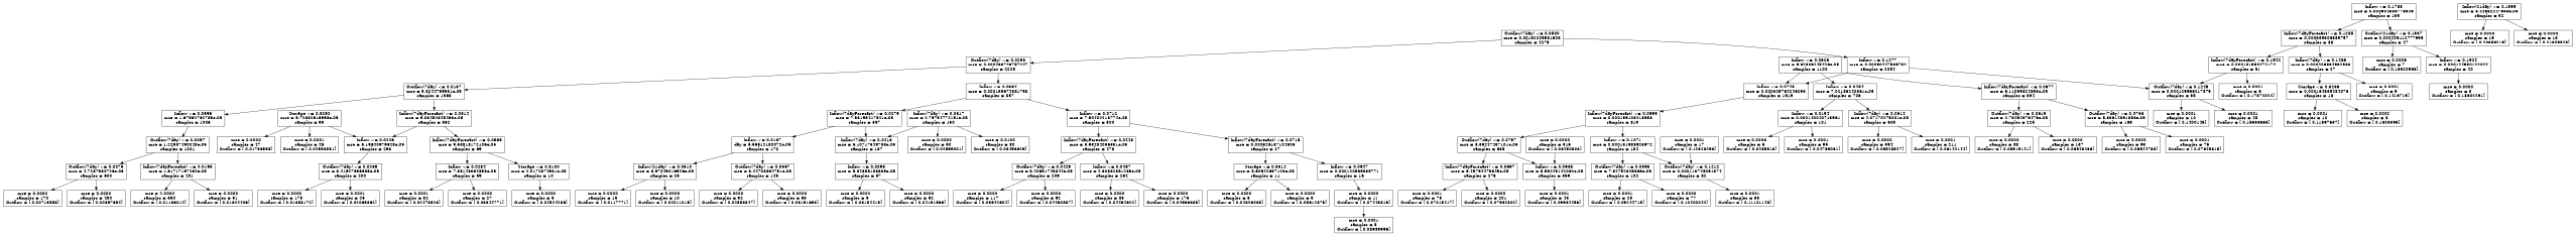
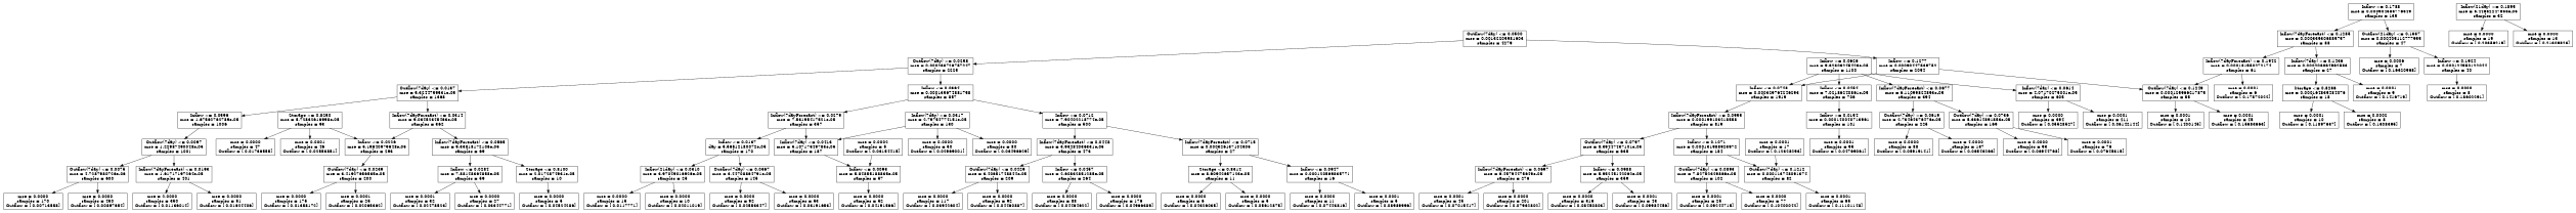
  digraph {
    node [shape=box]
    n1 [label="Outflow(7day) <= 0.0500\nmse = 0.00132205981603\nsamples = 4279"]
    n2 [label="Outflow(7day) <= 0.0258\nmse = 0.000263726757247\nsamples = 2225"]
    n3 [label="Inflow <= 0.1277\nmse = 0.00090447539752\nsamples = 2054"]
    n4 [label="Outflow(7day) <= 0.0137\nmse = 5.3244759531e-05\nsamples = 1368"]
    n5 [label="Inflow <= 0.0364\nmse = 0.000135674881758\nsamples = 857"]
    n6 [label="Inflow <= 0.0748\nmse = 0.000329764246293\nsamples = 1919"]
    n7 [label="Outflow(7day) <= 0.1249\nmse = 0.000125966217875\nsamples = 55"]
    n8 [label="Inflow <= 0.0596\nmse = 1.67562762789e-05\nsamples = 1006"]
    n9 [label="Inflow(7dayForecast) <= 0.0314\nmse = 9.03452345463e-05\nsamples = 362"]
    n10 [label="Inflow(7dayForecast) <= 0.0279\nmse = 7.53195417521e-05\nsamples = 357"]
    n11 [label="Inflow <= 0.0712\nmse = 7.90402218774e-05\nsamples = 500"]
    n12 [label="Outflow(7day) <= 0.0097\nmse = 1.22987490048e-05\nsamples = 1001"]
    n13 [label="Inflow <= 0.0226\nmse = 5.19640979648e-05\nsamples = 293"]
    n14 [label="Inflow(7dayForecast) <= 0.0565\nmse = 9.33818172106e-05\nsamples = 69"]
    n15 [label="Outflow(7day) <= 0.0075\nmse = 4.7287980726e-06\nsamples = 600"]
    n16 [label="Inflow(7dayForecast) <= 0.0193\nmse = 1.61717197264e-05\nsamples = 401"]
    n17 [label="mse = 0.0000\nsamples = 170\nOutflow = [ 0.00713558]"]
    n18 [label="mse = 0.0000\nsamples = 430\nOutflow = [ 0.00897654]"]
    n19 [label="mse = 2.0000\nsamples = 350\nOutflow = [ 0.01136014]"]
    n20 [label="mse = 0.0000\nsamples = 51\nOutflow = [ 0.01624406]"]
    n21 [label="Outflow(7day) <= 0.0239\nmse = 3.41927656535e-05\nsamples = 200"]
    n22 [label="Inflow <= 0.0284\nmse = 7.88148364858e-05\nsamples = 59"]
    n23 [label="Storage <= 0.8100\nmse = 2.0172874931e-05\nsamples = 10"]
    n24 [label="mse = 0.0000\nsamples = 175\nOutflow = [ 0.01358172]"]
    n25 [label="mse = 0.0001\nsamples = 25\nOutflow = [ 0.02065362]"]
    n26 [label="Storage <= 0.8250\nmse = 5.72832616998e-05\nsamples = 93"]
    n27 [label="mse = 0.0000\nsamples = 47\nOutflow = [ 0.01736555]"]
    n28 [label="mse = 0.0001\nsamples = 46\nOutflow = [ 0.02553851]"]
    n29 [label="mse = 0.0001\nsamples = 32\nOutflow = [ 0.02478523]"]
    n30 [label="mse = 0.0000\nsamples = 27\nOutflow = [ 0.03344771]"]
    n31 [label="mse = 0.0000\nsamples = 5\nOutflow = [ 0.04524286]"]
    n32 [label="Inflow <= 0.0137\nday = 5.56512180072e-05\nsamples = 170"]
    n33 [label="Inflow(7day) <= 0.0413\nmse = 5.10717549783e-05\nsamples = 187"]
    n34 [label="Inflow(7dayForecast) <= 0.0448\nmse = 3.93484036331e-05\nsamples = 473"]
    n35 [label="Inflow(7dayForecast) <= 0.0715\nmse = 0.000326137104305\nsamples = 27"]
    n36 [label="Inflow(21day) <= 0.0310\nmse = 3.97049016926e-05\nsamples = 25"]
    n37 [label="Outflow(7day) <= 0.0367\nmse = 3.44708864791e-05\nsamples = 145"]
    n38 [label="Inflow <= 0.0093\nmse = 5.84855188835e-05\nsamples = 57"]
    n39 [label="mse = 0.0000\nsamples = 15\nOutflow = [ 0.0117771]"]
    n40 [label="mse = 0.0000\nsamples = 10\nOutflow = [ 0.02011019]"]
    n41 [label="mse = 0.0000\nsamples = 92\nOutflow = [ 0.02553347]"]
    n42 [label="mse = 0.0000\nsamples = 53\nOutflow = [ 0.03191653]"]
    n43 [label="Inflow(7day) <= 0.0317\nmse = 2.79754774151e-05\nsamples = 130"]
    n44 [label="mse = 0.0000\nsamples = 50\nOutflow = [ 0.02969001]"]
-   n45 [label="mse = 0.0100\nsamples = 80\nOutflow = [ 0.03496629]"]
+   n45 [label="mse = 0.0000\nsamples = 80\nOutflow = [ 0.03496629]"]
    n46 [label="mse = 0.0002\nsamples = 5\nOutflow = [ 0.03154415]"]
    n47 [label="mse = 0.0000\nsamples = 52\nOutflow = [ 0.04191566]"]
    n48 [label="Outflow(7day) <= 0.0429\nmse = 3.40651748844e-05\nsamples = 209"]
    n49 [label="Inflow <= 0.0457\nmse = 2.60832851285e-05\nsamples = 264"]
    n50 [label="Storage <= 0.8314\nmse = 8.60942657123e-05\nsamples = 11"]
    n51 [label="Inflow <= 0.0947\nmse = 0.000120569835771\nsamples = 16"]
    n52 [label="mse = 0.0000\nsamples = 117\nOutflow = [ 0.03942604]"]
    n53 [label="mse = 0.0000\nsamples = 92\nOutflow = [ 0.04460887]"]
    n54 [label="mse = 0.0000\nsamples = 88\nOutflow = [ 0.04464622]"]
    n55 [label="mse = 0.0000\nsamples = 176\nOutflow = [ 0.04966389]"]
    n56 [label="mse = 0.0000\nsamples = 6\nOutflow = [ 0.04326035]"]
    n57 [label="mse = 0.0000\nsamples = 5\nOutflow = [ 0.05612875]"]
    n58 [label="mse = 0.0000\nsamples = 11\nOutflow = [ 0.07443816]"]
    n59 [label="mse = 0.0001\nsamples = 5\nOutflow = [ 0.08989996]"]
    n60 [label="Inflow(7dayForecast) <= 0.0955\nmse = 0.000199103218558\nsamples = 819"]
    n61 [label="Inflow <= 0.1788\nmse = 0.000904583776349\nsamples = 135"]
    n62 [label="Inflow(7dayForecast) <= 0.1285\nmse = 0.000335306885757\nsamples = 88"]
    n63 [label="Outflow(21day) <= 0.1337\nmse = 0.000405112777955\nsamples = 47"]
    n64 [label="Inflow <= 0.0626\nmse = 9.62306245426e-05\nsamples = 1100"]
    n65 [label="Inflow <= 0.0454\nmse = 7.02186240861e-05\nsamples = 706"]
    n66 [label="Inflow(7dayForecast) <= 0.0677\nmse = 6.11099824853e-05\nsamples = 394"]
    n67 [label="Outflow(7day) <= 0.0797\nmse = 8.39447437101e-05\nsamples = 635"]
    n68 [label="Inflow <= 0.1071\nmse = 0.000131988923972\nsamples = 184"]
    n69 [label="Inflow <= 0.0154\nmse = 0.000140040713961\nsamples = 101"]
    n70 [label="Inflow(7day) <= 0.0614\nmse = 4.07170275001e-05\nsamples = 605"]
    n71 [label="Outflow(7day) <= 0.0619\nmse = 2.73464376476e-05\nsamples = 225"]
    n72 [label="Outflow(7day) <= 0.0736\nmse = 5.33614891853e-05\nsamples = 169"]
-   n73 [label="mse = 0.0003\nsamples = 6\nOutflow = [ 0.0235513]"]
    n74 [label="mse = 0.0001\nsamples = 95\nOutflow = [ 0.04769061]"]
    n75 [label="mse = 0.0000\nsamples = 394\nOutflow = [ 0.05528527]"]
    n76 [label="mse = 0.0001\nsamples = 211\nOutflow = [ 0.06142144]"]
    n77 [label="mse = 0.0000\nsamples = 88\nOutflow = [ 0.05919141]"]
-   n78 [label="mse = 0.0000\nsamples = 137\nOutflow = [ 0.06543266]"]
+   n78 [label="mse = 4.0000\nsamples = 137\nOutflow = [ 0.06543266]"]
    n79 [label="mse = 0.0000\nsamples = 93\nOutflow = [ 0.06944768]"]
    n80 [label="mse = 0.0001\nsamples = 76\nOutflow = [ 0.07645315]"]
    n81 [label="Inflow(7dayForecast) <= 0.0697\nmse = 6.45794475649e-05\nsamples = 276"]
    n82 [label="Inflow <= 0.0988\nmse = 5.95245142062e-05\nsamples = 359"]
    n83 [label="Outflow(7day) <= 0.0893\nmse = 7.82752329866e-05\nsamples = 102"]
    n84 [label="Outflow(7day) <= 0.1212\nmse = 0.000113748091374\nsamples = 82"]
-   n85 [label="mse = 0.0001\nsamples = 75\nOutflow = [ 0.07015417]"]
+   n85 [label="mse = 0.0001\nsamples = 45\nOutflow = [ 0.07015417]"]
    n86 [label="mse = 0.0000\nsamples = 201\nOutflow = [ 0.07932802]"]
    n87 [label="mse = 0.0000\nsamples = 316\nOutflow = [ 0.08450803]"]
    n88 [label="mse = 0.0001\nsamples = 43\nOutflow = [ 0.09984456]"]
    n89 [label="mse = 0.0001\nsamples = 25\nOutflow = [ 0.09244715]"]
    n90 [label="mse = 0.0000\nsamples = 77\nOutflow = [ 0.10400042]"]
    n91 [label="mse = 0.0001\nsamples = 65\nOutflow = [ 0.11101148]"]
    n92 [label="mse = 0.0001\nsamples = 17\nOutflow = [ 0.12328293]"]
    n93 [label="Inflow(7day) <= 0.1436\nmse = 0.000206864962533\nsamples = 27"]
    n94 [label="Inflow(7dayForecast) <= 0.1942\nmse = 0.000181950272174\nsamples = 61"]
    n95 [label="mse = 0.0006\nsamples = 7\nOutflow = [ 0.16320968]"]
    n96 [label="Inflow <= 0.1924\nmse = 0.000124950122044\nsamples = 40"]
    n97 [label="Storage <= 0.8236\nmse = 0.000164835484076\nsamples = 18"]
    n98 [label="mse = 0.0001\nsamples = 9\nOutflow = [ 0.1416719]"]
    n99 [label="mse = 0.0001\nsamples = 6\nOutflow = [ 0.17872022]"]
    n100 [label="mse = 0.0001\nsamples = 10\nOutflow = [ 0.11897637]"]
    n101 [label="mse = 0.0002\nsamples = 8\nOutflow = [ 0.1308395]"]
    n102 [label="mse = 0.0001\nsamples = 10\nOutflow = [ 0.1400145]"]
    n103 [label="mse = 0.0001\nsamples = 45\nOutflow = [ 0.15683663]"]
    n104 [label="mse = 0.0000\nsamples = 8\nOutflow = [ 0.18602291]"]
    n105 [label="Inflow(21day) <= 0.1895\nmse = 5.44632247655e-05\nsamples = 32"]
    n106 [label="mse = 0.0000\nsamples = 19\nOutflow = [ 0.20356219]"]
    n107 [label="mse = 0.0000\nsamples = 13\nOutflow = [ 0.21309823]"]
    n1 -> n2
    n1 -> n3
    n2 -> n4
    n2 -> n5
    n3 -> n6
    n3 -> n7
    n4 -> n8
    n4 -> n9
    n5 -> n10
    n5 -> n11
    n6 -> n60
    n7 -> n102
    n7 -> n103
    n8 -> n12
    n9 -> n13
    n9 -> n14
    n10 -> n32
    n10 -> n33
    n11 -> n34
    n11 -> n35
    n12 -> n15
    n12 -> n16
    n13 -> n21
    n14 -> n22
    n14 -> n23
    n15 -> n17
    n15 -> n18
    n16 -> n19
    n16 -> n20
    n21 -> n24
    n21 -> n25
    n22 -> n29
    n22 -> n30
    n23 -> n31
    n26 -> n13
    n26 -> n27
    n26 -> n28
    n32 -> n36
    n32 -> n37
    n33 -> n38
    n34 -> n48
    n34 -> n49
    n35 -> n50
    n35 -> n51
    n36 -> n39
    n36 -> n40
    n37 -> n41
    n37 -> n42
-   n38 -> n46
+   n46 -> n38
    n38 -> n47
    n43 -> n33
    n43 -> n44
    n43 -> n45
    n48 -> n52
    n48 -> n53
    n49 -> n54
    n49 -> n55
    n50 -> n56
    n50 -> n57
    n51 -> n58
-   n58 -> n59
+   n51 -> n59
    n60 -> n67
    n60 -> n68
    n61 -> n62
    n61 -> n63
    n62 -> n93
    n62 -> n94
    n63 -> n95
    n63 -> n96
    n64 -> n6
    n64 -> n65
    n64 -> n66
    n65 -> n69
-   n65 -> n70
+   n64 -> n70
    n66 -> n71
    n66 -> n72
    n67 -> n81
    n67 -> n82
    n68 -> n83
    n68 -> n84
-   n69 -> n73
    n69 -> n74
    n70 -> n75
    n70 -> n76
    n71 -> n77
    n71 -> n78
    n72 -> n79
    n72 -> n80
    n81 -> n85
    n81 -> n86
-   n87 -> n82
+   n82 -> n87
    n82 -> n88
    n83 -> n89
    n83 -> n90
    n84 -> n91
    n92 -> n84
    n93 -> n97
    n93 -> n98
    n94 -> n7
    n94 -> n99
    n96 -> n104
    n97 -> n100
    n97 -> n101
    n105 -> n106
    n105 -> n107
  }
